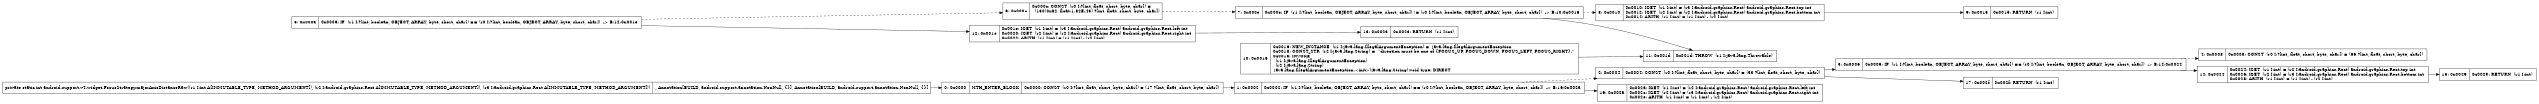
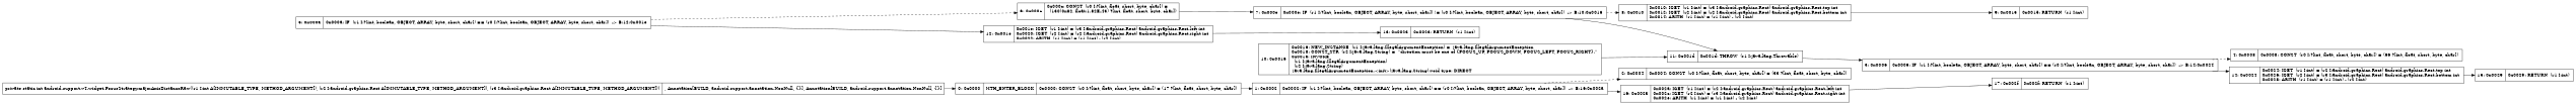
  digraph {
    rankdir=LR
    node [shape=record]
    n1 [label="{0\:\ 0x0000|MTH_ENTER_BLOCK\l|0x0000: CONST  (r0 I:?[int, float, short, byte, char]) = (17 ?[int, float, short, byte, char]) \l}"]
    n2 [label="{1\:\ 0x0002|0x0002: IF  (r1 I:?[int, boolean, OBJECT, ARRAY, byte, short, char]) == (r0 I:?[int, boolean, OBJECT, ARRAY, byte, short, char])  \-\> B:16:0x002a \l}"]
    n3 [label="{2\:\ 0x0004|0x0004: CONST  (r0 I:?[int, float, short, byte, char]) = (33 ?[int, float, short, byte, char]) \l}"]
    n4 [label="{16\:\ 0x002a|0x002a: IGET  (r1 I:int) = (r2 I:android.graphics.Rect) android.graphics.Rect.left int \l0x002c: IGET  (r2 I:int) = (r3 I:android.graphics.Rect) android.graphics.Rect.right int \l0x002e: ARITH  (r1 I:int) = (r1 I:int) \- (r2 I:int) \l}"]
    n5 [label="{3\:\ 0x0006|0x0006: IF  (r1 I:?[int, boolean, OBJECT, ARRAY, byte, short, char]) == (r0 I:?[int, boolean, OBJECT, ARRAY, byte, short, char])  \-\> B:14:0x0024 \l}"]
    n6 [label="{17\:\ 0x002f|0x002f: RETURN  (r1 I:int) \l}"]
    n7 [label="{4\:\ 0x0008|0x0008: CONST  (r0 I:?[int, float, short, byte, char]) = (66 ?[int, float, short, byte, char]) \l}"]
    n8 [label="{14\:\ 0x0024|0x0024: IGET  (r1 I:int) = (r2 I:android.graphics.Rect) android.graphics.Rect.top int \l0x0026: IGET  (r2 I:int) = (r3 I:android.graphics.Rect) android.graphics.Rect.bottom int \l0x0028: ARITH  (r1 I:int) = (r1 I:int) \- (r2 I:int) \l}"]
    n9 [label="{15\:\ 0x0029|0x0029: RETURN  (r1 I:int) \l}"]
    n10 [label="{5\:\ 0x000a|0x000a: IF  (r1 I:?[int, boolean, OBJECT, ARRAY, byte, short, char]) == (r0 I:?[int, boolean, OBJECT, ARRAY, byte, short, char])  \-\> B:12:0x001e \l}"]
    n11 [label="{6\:\ 0x000c|0x000c: CONST  (r0 I:?[int, float, short, byte, char]) = \l  (130(0x82, float:1.82E\-43) ?[int, float, short, byte, char])\l \l}"]
    n12 [label="{12\:\ 0x001e|0x001e: IGET  (r1 I:int) = (r3 I:android.graphics.Rect) android.graphics.Rect.left int \l0x0020: IGET  (r2 I:int) = (r2 I:android.graphics.Rect) android.graphics.Rect.right int \l0x0022: ARITH  (r1 I:int) = (r1 I:int) \- (r2 I:int) \l}"]
    n13 [label="{7\:\ 0x000e|0x000e: IF  (r1 I:?[int, boolean, OBJECT, ARRAY, byte, short, char]) != (r0 I:?[int, boolean, OBJECT, ARRAY, byte, short, char])  \-\> B:10:0x0016 \l}"]
    n14 [label="{13\:\ 0x0023|0x0023: RETURN  (r1 I:int) \l}"]
    n15 [label="{8\:\ 0x0010|0x0010: IGET  (r1 I:int) = (r3 I:android.graphics.Rect) android.graphics.Rect.top int \l0x0012: IGET  (r2 I:int) = (r2 I:android.graphics.Rect) android.graphics.Rect.bottom int \l0x0014: ARITH  (r1 I:int) = (r1 I:int) \- (r2 I:int) \l}"]
    n16 [label="{11\:\ 0x001d|0x001d: THROW  (r1 I:java.lang.Throwable) \l}"]
    n17 [label="{9\:\ 0x0015|0x0015: RETURN  (r1 I:int) \l}"]
    n18 [label="{10\:\ 0x0016|0x0016: NEW_INSTANCE  (r1 I:java.lang.IllegalArgumentException) =  java.lang.IllegalArgumentException \l0x0018: CONST_STR  (r2 I:java.lang.String) =  \"direction must be one of \{FOCUS_UP, FOCUS_DOWN, FOCUS_LEFT, FOCUS_RIGHT\}.\" \l0x001a: INVOKE  \l  (r1 I:java.lang.IllegalArgumentException)\l  (r2 I:java.lang.String)\l java.lang.IllegalArgumentException.\<init\>(java.lang.String):void type: DIRECT \l}"]
    n19 [label="{private static int android.support.v4.widget.FocusStrategy.majorAxisDistanceRaw((r1 I:int A[IMMUTABLE_TYPE, METHOD_ARGUMENT]), (r2 I:android.graphics.Rect A[IMMUTABLE_TYPE, METHOD_ARGUMENT]), (r3 I:android.graphics.Rect A[IMMUTABLE_TYPE, METHOD_ARGUMENT]))  | , Annotation[BUILD, android.support.annotation.NonNull, \{\}], Annotation[BUILD, android.support.annotation.NonNull, \{\}]\l}"]
    n1 -> n2
    n2 -> n3 [style=dashed]
    n2 -> n4
-   n3 -> n5
-   n3 -> n6
+   n16 -> n5
+   n4 -> n6
    n5 -> n7 [style=dashed]
    n5 -> n8
    n8 -> n9
    n10 -> n11 [style=dashed]
    n10 -> n12
-   n11 -> n13 [style=dashed]
+   n11 -> n13
    n12 -> n14
    n13 -> n15 [style=dashed]
    n13 -> n16
    n15 -> n17
    n18 -> n16
    n19 -> n1
  }
